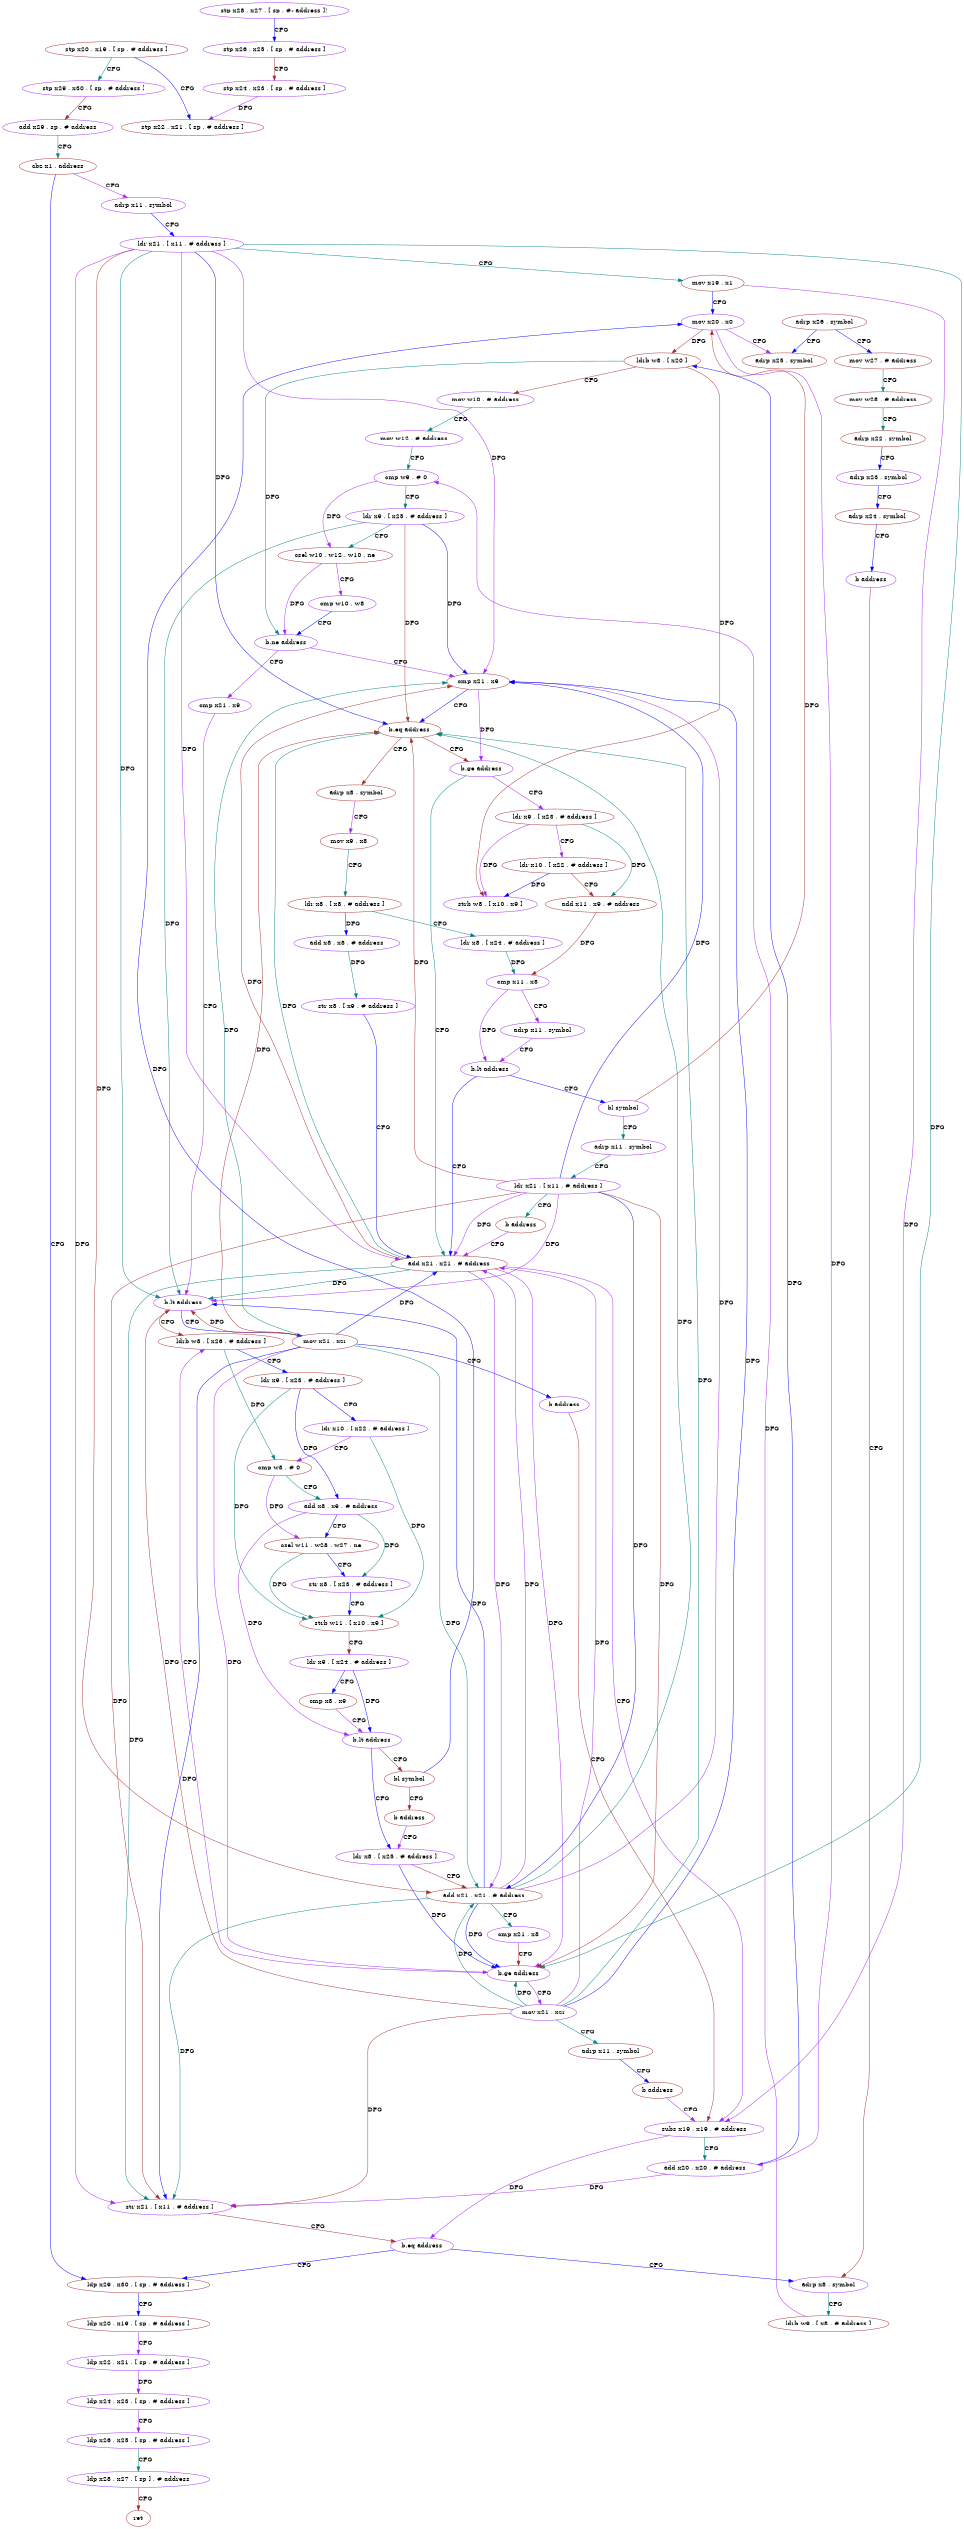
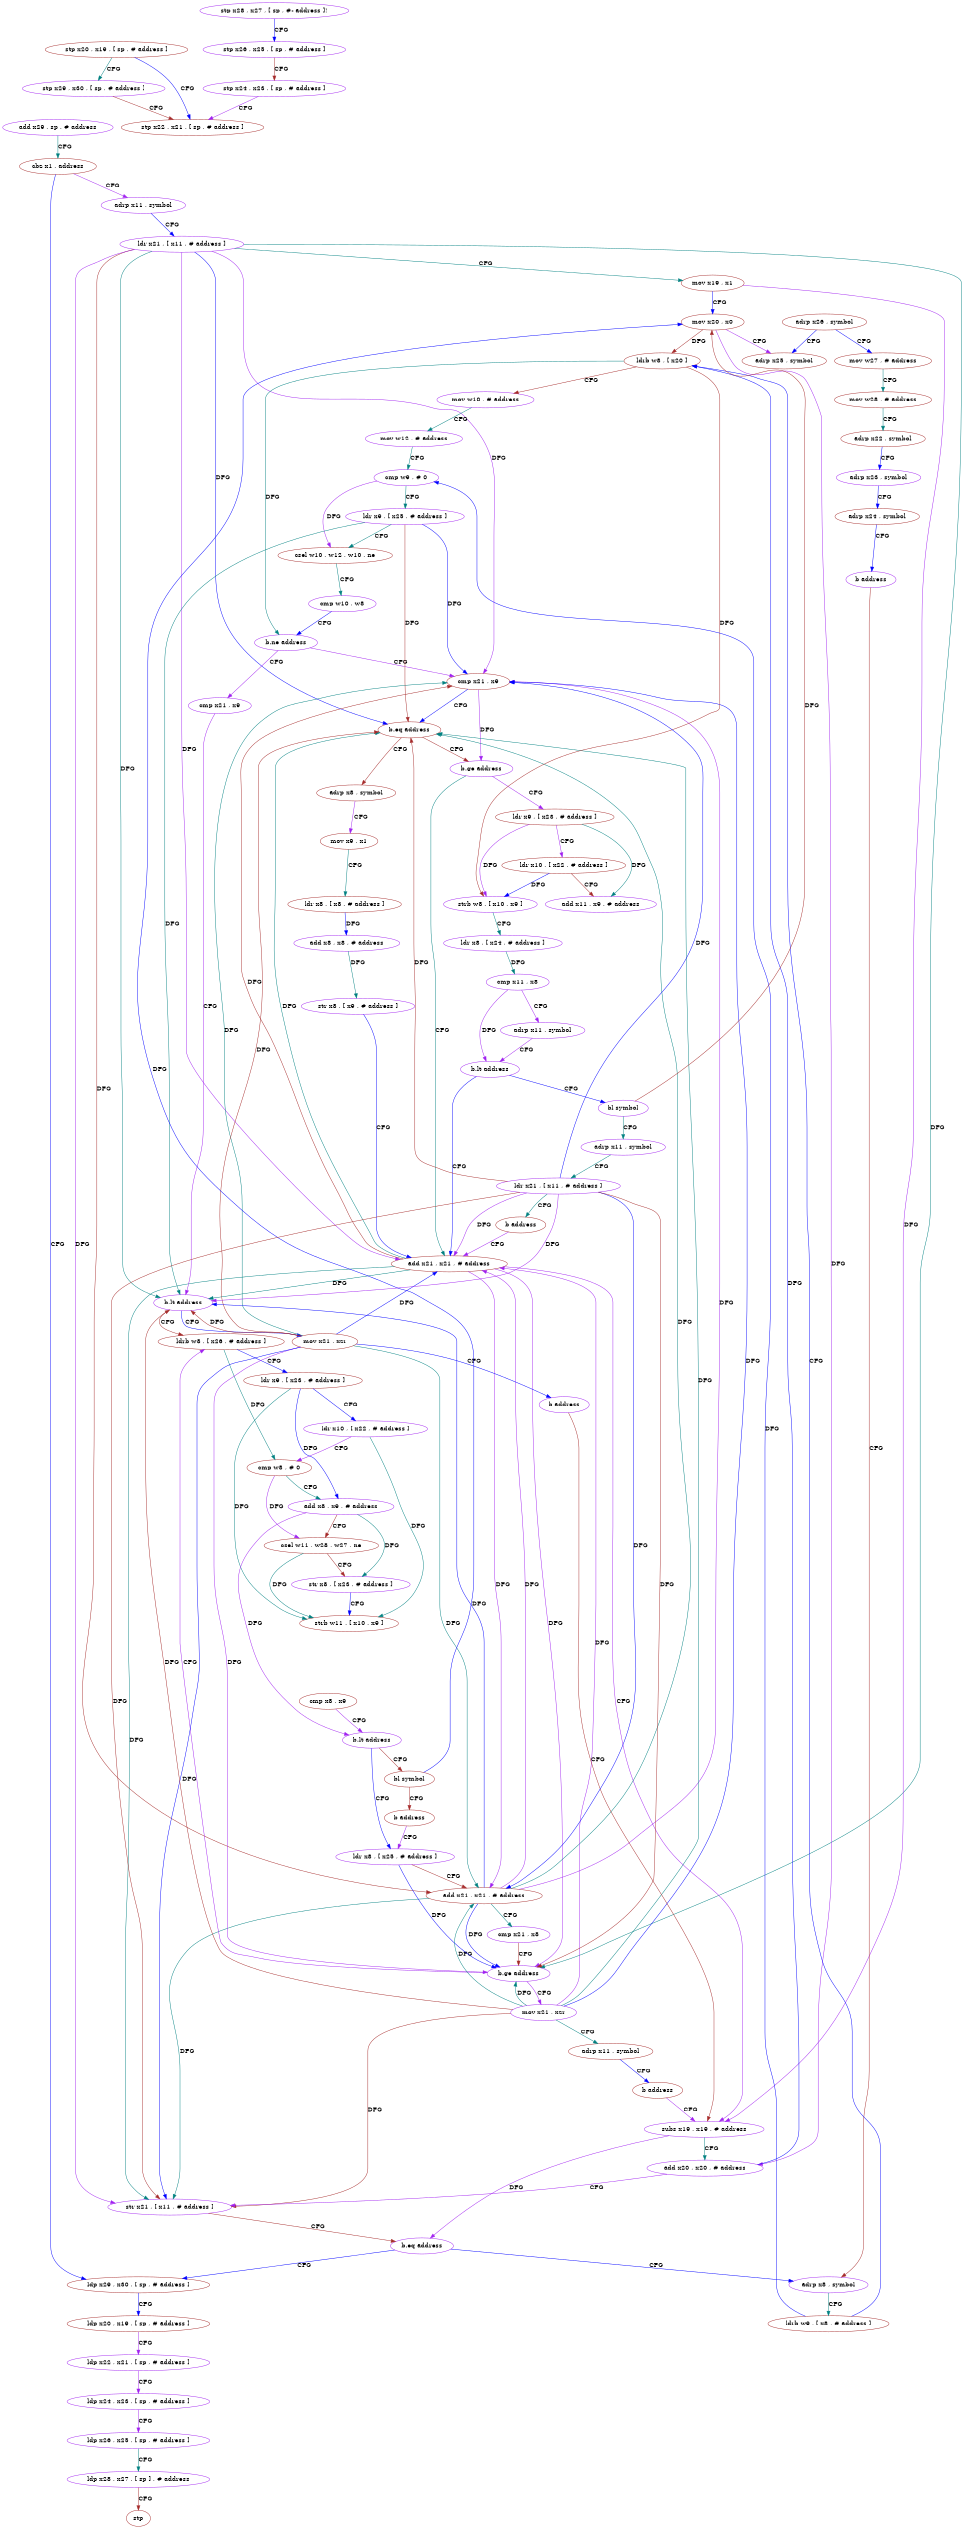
  digraph {
    node [color=purple]
    edge [color=blue]
    n1 [label="stp x28 , x27 , [ sp , #- address ]!"]
    n2 [label="stp x26 , x25 , [ sp , # address ]"]
    n3 [label="stp x24 , x23 , [ sp , # address ]"]
    n4 [color=brown label="stp x22 , x21 , [ sp , # address ]"]
    n5 [color=brown label="stp x20 , x19 , [ sp , # address ]"]
    n6 [label="stp x29 , x30 , [ sp , # address ]"]
    n7 [label="add x29 , sp , # address"]
    n8 [color=brown label="cbz x1 , address"]
    n9 [color=brown label="ldp x29 , x30 , [ sp , # address ]"]
    n10 [label="adrp x11 , symbol"]
    n11 [color=brown label="ldp x20 , x19 , [ sp , # address ]"]
    n12 [label="ldr x21 , [ x11 , # address ]"]
    n13 [label="ldp x22 , x21 , [ sp , # address ]"]
    n14 [color=brown label="mov x19 , x1"]
    n15 [color=brown label="cmp x21 , x9"]
    n16 [color=brown label="b.eq address"]
    n17 [label="b.lt address"]
    n18 [color=brown label="add x21 , x21 , # address"]
    n19 [color=brown label="add x21 , x21 , # address"]
    n20 [label="b.ge address"]
    n21 [label="str x21 , [ x11 , # address ]"]
    n22 [label="ldp x24 , x23 , [ sp , # address ]"]
    n23 [label="ldp x26 , x25 , [ sp , # address ]"]
    n24 [label="ldp x28 , x27 , [ sp ] , # address"]
-   n25 [color=brown label=ret]
-   n26 [label="mov x20 , x0"]
+   n25 [color=brown label=stp]
+   n26 [color=brown label="mov x20 , x0"]
    n27 [label="subs x19 , x19 , # address"]
    n28 [label="b.ge address"]
    n29 [color=brown label="adrp x8 , symbol"]
    n30 [color=brown label="ldrb w8 , [ x26 , # address ]"]
    n31 [color=brown label="mov x21 , xzr"]
    n32 [label="cmp x21 , x8"]
    n33 [label="mov x21 , xzr"]
    n34 [label="b.eq address"]
    n35 [color=brown label="adrp x25 , symbol"]
    n36 [color=brown label="ldrb w8 , [ x20 ]"]
    n37 [label="add x20 , x20 , # address"]
    n38 [label="mov w10 , # address"]
    n39 [label="b.ne address"]
    n40 [label="strb w8 , [ x10 , x9 ]"]
    n41 [color=brown label="adrp x26 , symbol"]
    n42 [color=brown label="mov w27 , # address"]
    n43 [color=brown label="mov w28 , # address"]
    n44 [color=brown label="adrp x22 , symbol"]
    n45 [label="adrp x23 , symbol"]
    n46 [color=brown label="adrp x24 , symbol"]
    n47 [label="b address"]
    n48 [label="adrp x8 , symbol"]
    n49 [color=brown label="ldrb w9 , [ x8 , # address ]"]
    n50 [label="cmp w9 , # 0"]
    n51 [label="ldr x9 , [ x25 , # address ]"]
    n52 [color=brown label="csel w10 , w12 , w10 , ne"]
    n53 [label="mov w12 , # address"]
    n54 [label="cmp x21 , x9"]
    n55 [label="ldr x8 , [ x24 , # address ]"]
    n56 [label="cmp w10 , w8"]
    n57 [color=brown label="ldr x9 , [ x23 , # address ]"]
-   n58 [color=brown label="mov x9 , x8"]
+   n58 [color=brown label="mov x9 , x1"]
    n59 [color=brown label="ldr x8 , [ x8 , # address ]"]
    n60 [color=brown label="ldr x10 , [ x22 , # address ]"]
-   n61 [color=brown label="add x11 , x9 , # address"]
+   n61 [label="add x11 , x9 , # address"]
    n62 [color=brown label="ldr x9 , [ x23 , # address ]"]
    n63 [color=brown label="cmp w8 , # 0"]
    n64 [label="b address"]
    n65 [label="ldr x10 , [ x22 , # address ]"]
    n66 [label="add x8 , x9 , # address"]
    n67 [color=brown label="strb w11 , [ x10 , x9 ]"]
    n68 [color=brown label="csel w11 , w28 , w27 , ne"]
    n69 [label="add x8 , x8 , # address"]
    n70 [label="str x8 , [ x9 , # address ]"]
    n71 [label="cmp x11 , x8"]
    n72 [label="str x8 , [ x23 , # address ]"]
    n73 [label="b.lt address"]
-   n74 [label="ldr x9 , [ x24 , # address ]"]
    n75 [label="ldr x8 , [ x25 , # address ]"]
    n76 [color=brown label="bl symbol"]
    n77 [color=brown label="cmp x8 , x9"]
    n78 [color=brown label="b address"]
    n79 [label="adrp x11 , symbol"]
    n80 [label="b.lt address"]
    n81 [label="bl symbol"]
    n82 [label="adrp x11 , symbol"]
    n83 [label="ldr x21 , [ x11 , # address ]"]
    n84 [color=brown label="adrp x11 , symbol"]
    n85 [color=brown label="b address"]
    n86 [color=brown label="b address"]
    n1 -> n2 [label=CFG]
    n2 -> n3 [color=brown label=CFG]
-   n3 -> n4 [color=purple label=DFG]
+   n3 -> n4 [color=purple label=CFG]
    n5 -> n4 [label=CFG]
    n5 -> n6 [color=teal label=CFG]
-   n6 -> n7 [color=brown label=CFG]
+   n6 -> n4 [color=brown label=CFG]
    n7 -> n8 [color=teal label=CFG]
    n8 -> n9 [label=CFG]
    n8 -> n10 [color=purple label=CFG]
    n9 -> n11 [label=CFG]
    n10 -> n12 [label=CFG]
    n11 -> n13 [color=purple label=CFG]
    n12 -> n14 [color=teal label=CFG]
    n12 -> n15 [color=purple label=DFG]
    n12 -> n16 [label=DFG]
    n12 -> n17 [color=teal label=DFG]
    n12 -> n18 [color=purple label=DFG]
    n12 -> n19 [color=brown label=DFG]
    n12 -> n20 [color=teal label=DFG]
    n12 -> n21 [color=purple label=DFG]
-   n13 -> n22 [color=purple label=DFG]
+   n13 -> n22 [color=purple label=CFG]
    n14 -> n26 [label=CFG]
    n14 -> n27 [color=purple label=DFG]
    n15 -> n16 [label=CFG]
    n15 -> n28 [color=purple label=DFG]
    n16 -> n28 [color=brown label=CFG]
    n16 -> n29 [color=brown label=CFG]
    n17 -> n30 [color=brown label=CFG]
    n17 -> n31 [label=CFG]
    n18 -> n15 [color=brown label=DFG]
    n18 -> n16 [color=teal label=DFG]
    n18 -> n17 [color=teal label=DFG]
    n18 -> n19 [color=purple label=DFG]
    n18 -> n20 [color=purple label=DFG]
    n18 -> n21 [color=teal label=DFG]
    n18 -> n27 [color=purple label=CFG]
    n19 -> n15 [color=purple label=DFG]
    n19 -> n16 [color=teal label=DFG]
    n19 -> n17 [label=DFG]
    n19 -> n18 [color=purple label=DFG]
    n19 -> n20 [label=DFG]
    n19 -> n21 [color=teal label=DFG]
    n19 -> n32 [color=teal label=CFG]
    n20 -> n30 [color=purple label=CFG]
    n20 -> n33 [color=purple label=CFG]
    n21 -> n34 [color=brown label=CFG]
    n22 -> n23 [color=purple label=CFG]
    n23 -> n24 [color=teal label=CFG]
    n24 -> n25 [color=brown label=CFG]
    n26 -> n35 [color=purple label=CFG]
    n26 -> n36 [color=brown label=DFG]
    n26 -> n37 [color=purple label=DFG]
    n27 -> n34 [color=purple label=DFG]
    n27 -> n37 [color=teal label=CFG]
    n28 -> n18 [color=teal label=CFG]
    n28 -> n57 [color=purple label=CFG]
    n29 -> n58 [color=purple label=CFG]
    n30 -> n62 [label=CFG]
    n30 -> n63 [color=teal label=DFG]
    n31 -> n15 [color=teal label=DFG]
    n31 -> n16 [color=brown label=DFG]
    n31 -> n17 [color=brown label=DFG]
    n31 -> n18 [label=DFG]
    n31 -> n19 [color=teal label=DFG]
    n31 -> n20 [color=purple label=DFG]
    n31 -> n21 [label=DFG]
    n31 -> n64 [label=CFG]
    n32 -> n20 [color=brown label=CFG]
    n33 -> n15 [label=DFG]
    n33 -> n16 [color=teal label=DFG]
    n33 -> n17 [color=brown label=DFG]
    n33 -> n18 [color=purple label=DFG]
    n33 -> n19 [color=teal label=DFG]
    n33 -> n20 [color=teal label=DFG]
    n33 -> n21 [color=brown label=DFG]
    n33 -> n84 [color=teal label=CFG]
    n34 -> n9 [label=CFG]
    n34 -> n48 [label=CFG]
    n36 -> n38 [color=brown label=CFG]
    n36 -> n39 [color=teal label=DFG]
    n36 -> n40 [color=brown label=DFG]
-   n37 -> n21 [color=purple label=DFG]
+   n37 -> n21 [color=purple label=CFG]
    n37 -> n36 [label=DFG]
    n38 -> n53 [color=teal label=CFG]
    n39 -> n15 [color=purple label=CFG]
    n39 -> n54 [color=purple label=CFG]
-   n59 -> n55 [color=teal label=CFG]
+   n40 -> n55 [color=teal label=CFG]
    n41 -> n35 [label=CFG]
    n41 -> n42 [label=CFG]
    n42 -> n43 [color=teal label=CFG]
    n43 -> n44 [color=teal label=CFG]
    n44 -> n45 [label=CFG]
    n45 -> n46 [label=CFG]
    n46 -> n47 [label=CFG]
    n47 -> n48 [color=brown label=CFG]
    n48 -> n49 [color=teal label=CFG]
-   n49 -> n50 [color=purple label=DFG]
+   n49 -> n36 [label=CFG]
+   n49 -> n50 [label=DFG]
    n50 -> n51 [color=teal label=CFG]
    n50 -> n52 [color=purple label=DFG]
    n51 -> n15 [label=DFG]
    n51 -> n16 [color=brown label=DFG]
    n51 -> n17 [color=teal label=DFG]
    n51 -> n52 [color=teal label=CFG]
-   n52 -> n39 [color=purple label=DFG]
-   n52 -> n56 [color=purple label=CFG]
+   n52 -> n56 [color=teal label=CFG]
    n53 -> n50 [color=teal label=CFG]
    n54 -> n17 [color=purple label=CFG]
    n55 -> n71 [color=teal label=DFG]
    n56 -> n39 [label=CFG]
    n57 -> n40 [color=purple label=DFG]
    n57 -> n60 [color=purple label=CFG]
    n57 -> n61 [color=teal label=DFG]
    n58 -> n59 [color=teal label=CFG]
    n59 -> n69 [label=DFG]
    n60 -> n40 [label=DFG]
    n60 -> n61 [color=brown label=CFG]
-   n61 -> n71 [color=brown label=DFG]
    n62 -> n65 [label=CFG]
    n62 -> n66 [label=DFG]
    n62 -> n67 [color=teal label=DFG]
    n63 -> n66 [color=teal label=CFG]
    n63 -> n68 [color=purple label=DFG]
    n64 -> n27 [color=brown label=CFG]
    n65 -> n63 [color=purple label=CFG]
    n65 -> n67 [color=teal label=DFG]
-   n66 -> n68 [label=CFG]
+   n66 -> n68 [color=brown label=CFG]
    n66 -> n72 [color=teal label=DFG]
    n66 -> n73 [color=purple label=DFG]
-   n67 -> n74 [color=brown label=CFG]
    n68 -> n67 [color=teal label=DFG]
-   n68 -> n72 [label=CFG]
+   n68 -> n72 [color=brown label=CFG]
    n69 -> n70 [color=teal label=DFG]
    n70 -> n18 [label=CFG]
    n71 -> n79 [color=purple label=CFG]
    n71 -> n80 [color=purple label=DFG]
    n72 -> n67 [label=CFG]
    n73 -> n75 [label=CFG]
    n73 -> n76 [color=brown label=CFG]
-   n74 -> n73 [label=DFG]
-   n74 -> n77 [label=CFG]
    n75 -> n19 [color=brown label=CFG]
    n75 -> n20 [label=DFG]
    n76 -> n26 [label=DFG]
    n76 -> n78 [color=brown label=CFG]
    n77 -> n73 [color=purple label=CFG]
    n78 -> n75 [color=purple label=CFG]
    n79 -> n80 [color=purple label=CFG]
    n80 -> n18 [label=CFG]
    n80 -> n81 [label=CFG]
    n81 -> n26 [color=brown label=DFG]
    n81 -> n82 [color=teal label=CFG]
    n82 -> n83 [color=teal label=CFG]
    n83 -> n15 [label=DFG]
    n83 -> n16 [color=brown label=DFG]
    n83 -> n17 [color=purple label=DFG]
    n83 -> n18 [color=purple label=DFG]
    n83 -> n19 [label=DFG]
    n83 -> n20 [color=brown label=DFG]
    n83 -> n21 [color=brown label=DFG]
    n83 -> n86 [color=teal label=CFG]
    n84 -> n85 [label=CFG]
    n85 -> n27 [color=purple label=CFG]
    n86 -> n18 [color=purple label=CFG]
  }
